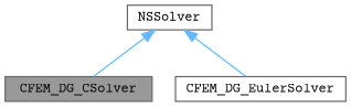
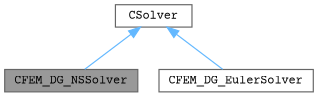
  digraph {
    fontname="Courier Prime"
    node [color=gray40 fillcolor=white fontname="Courier Prime" fontsize=10 shape=box style=filled]
    edge [color=steelblue1 dir=back fontname="Courier Prime" fontsize=10 labelfontname=Helvetica labelfontsize=10 style=solid]
-   n1 [fillcolor=grey60 fontcolor=black height=0.2 label=CFEM_DG_CSolver width=0.4]
+   n1 [fillcolor=grey60 fontcolor=black height=0.2 label=CFEM_DG_NSSolver width=0.4]
    n2 [height=0.2 label=CFEM_DG_EulerSolver width=0.4]
-   n3 [height=0.2 label=NSSolver width=0.4]
+   n3 [height=0.2 label=CSolver width=0.4]
    n3 -> n1
    n3 -> n2
  }
